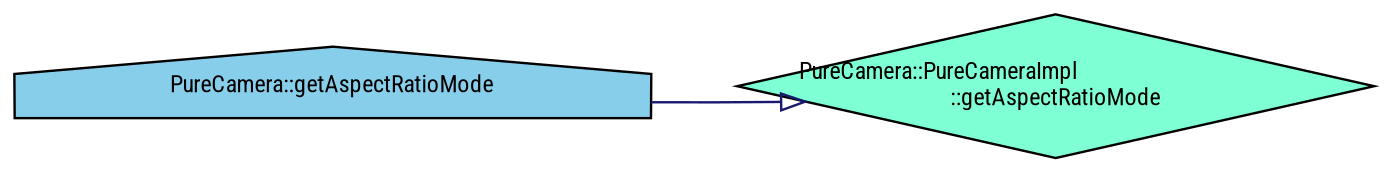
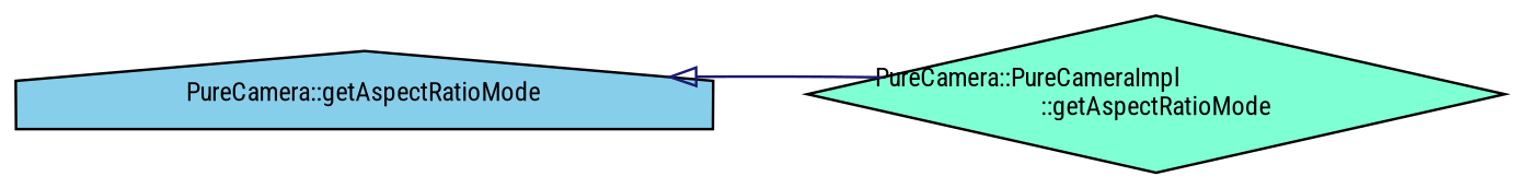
  digraph {
    rankdir=LR
    fontname="Roboto Condensed"
    node [color=black fontname="Roboto Condensed" fontsize=10 style=filled]
    n1 [fillcolor=skyblue fontcolor=black height=0.2 label="PureCamera::getAspectRatioMode" shape=house width=0.4]
    n2 [fillcolor=aquamarine height=0.2 label="PureCamera::PureCameraImpl\l::getAspectRatioMode" shape=diamond width=0.4]
-   n1 -> n2 [color=midnightblue fontname="Roboto Condensed" fontsize=10 labelfontname=Helvetica labelfontsize=10 style=solid arrowhead=onormal]
+   n2 -> n1 [color=midnightblue fontname="Roboto Condensed" fontsize=10 labelfontname=Helvetica labelfontsize=10 style=solid arrowhead=onormal]
  }
